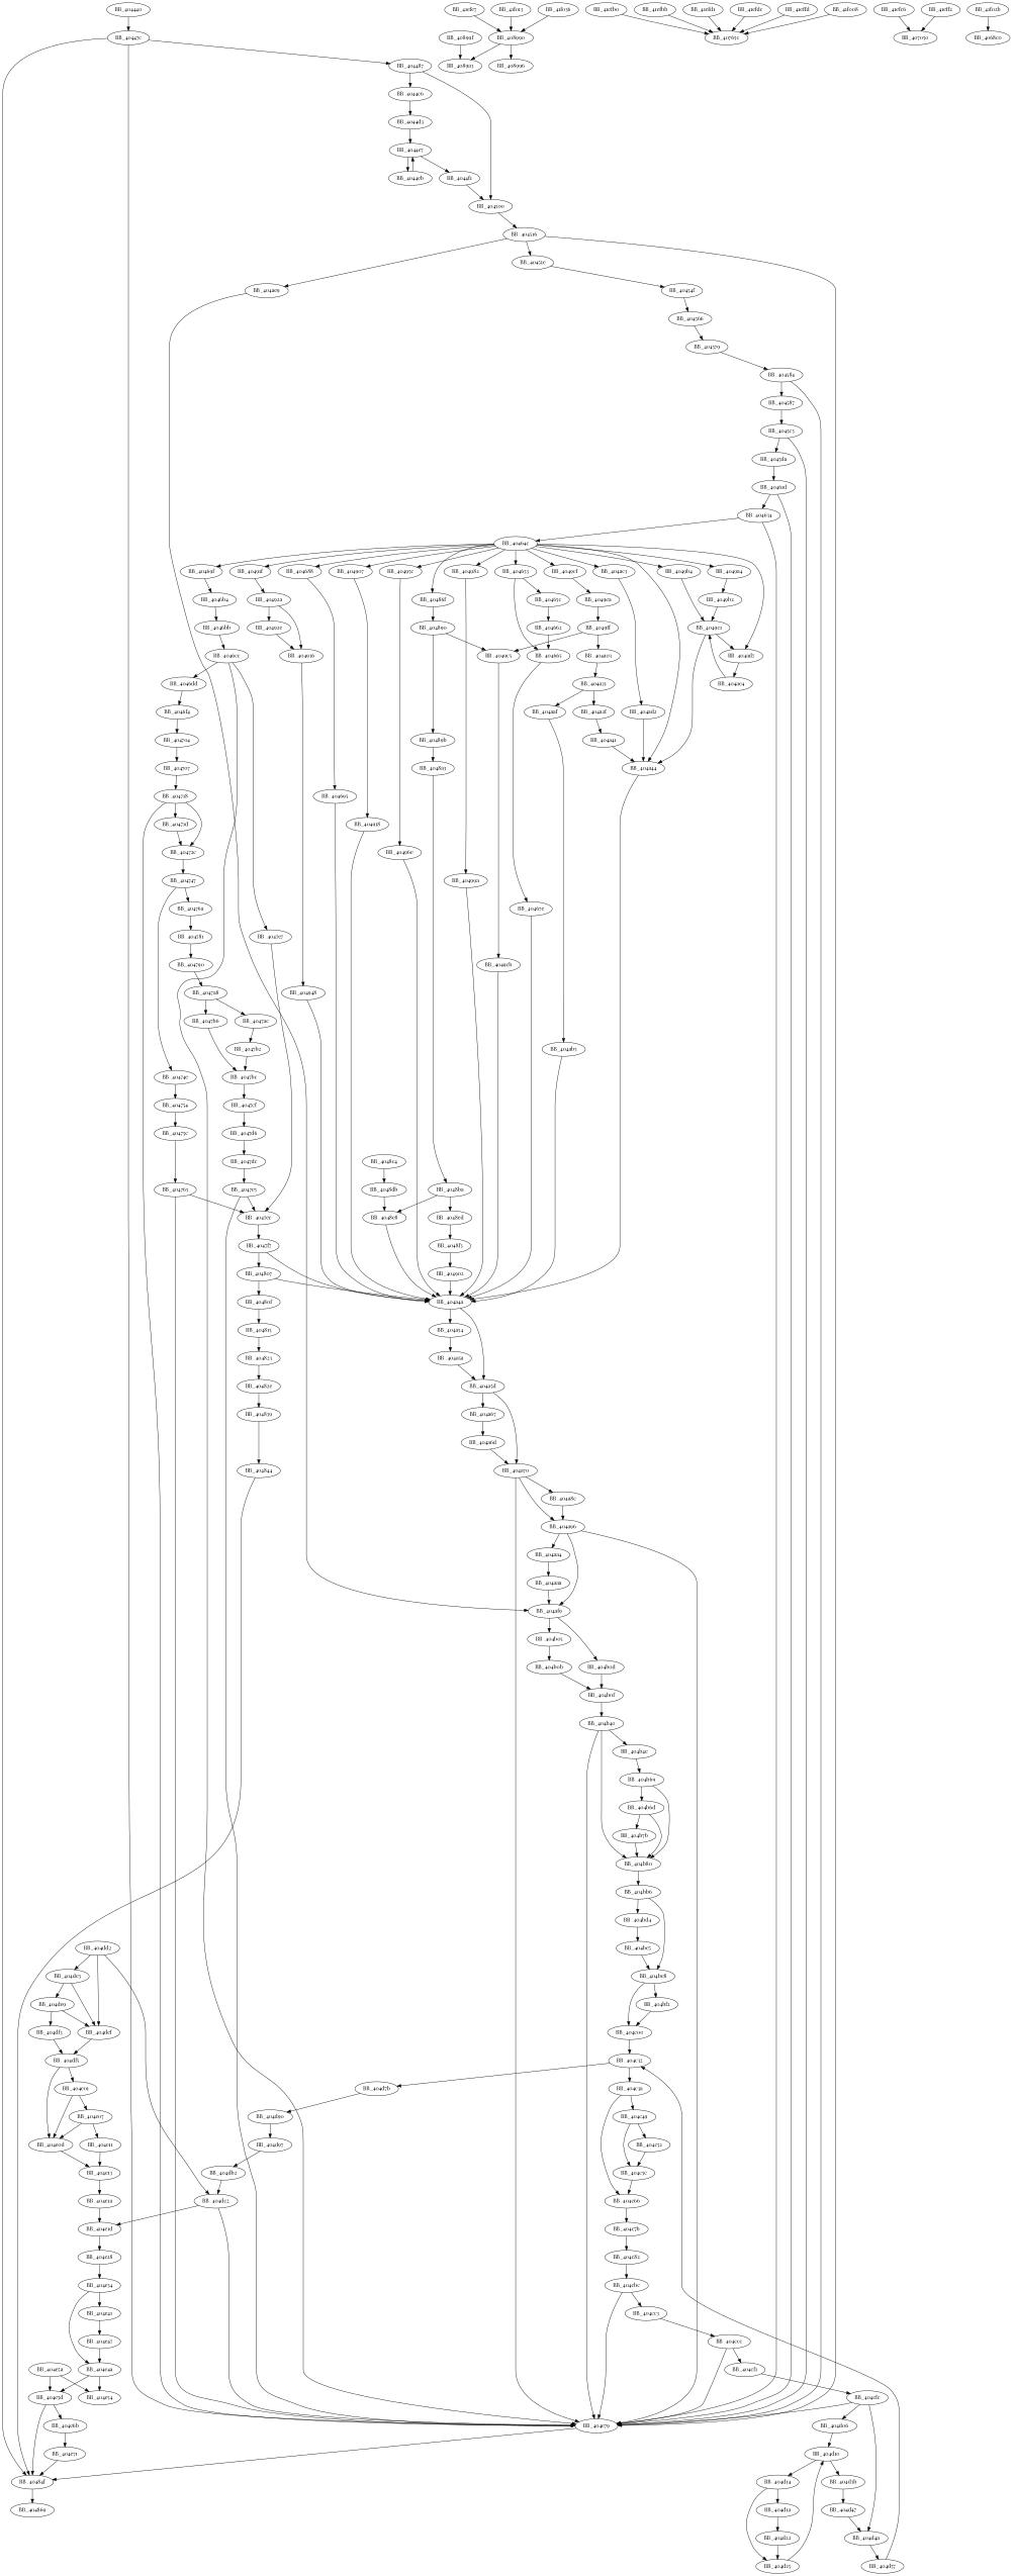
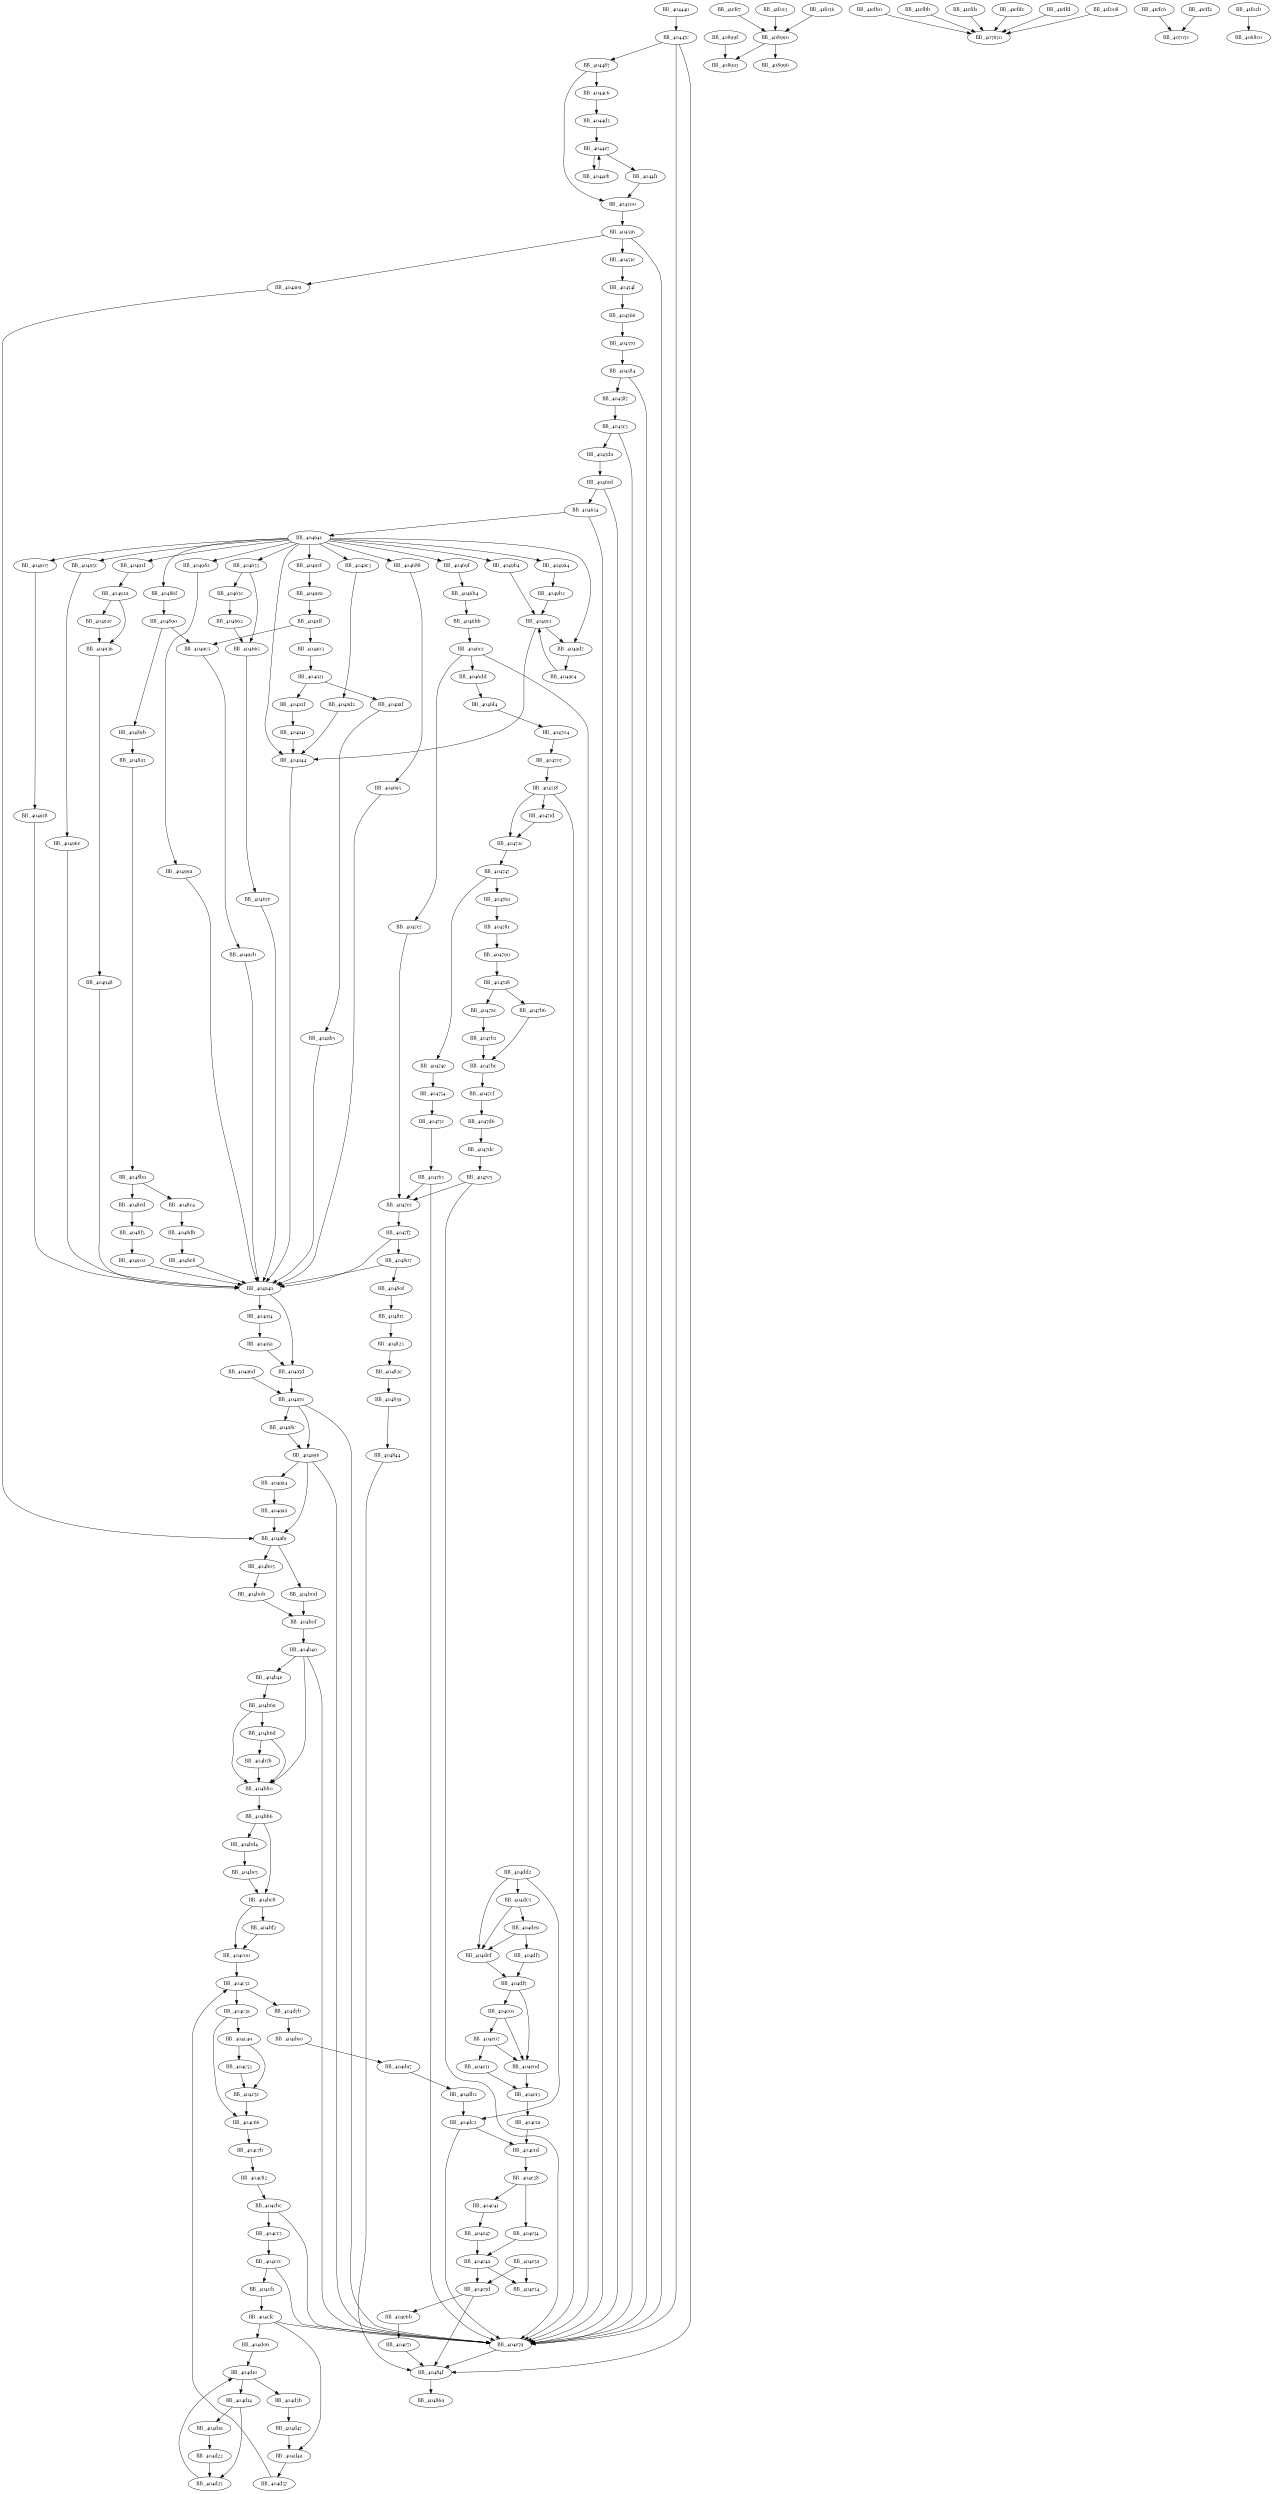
  digraph {
    fontname="Playfair Display"
    node [fontname="Playfair Display"]
    edge [fontname="Playfair Display"]
    BB_404440
    BB_40447c
    BB_404487
    BB_40484f
    BB_404e79
    BB_4044c6
    BB_404500
    BB_404869
    BB_4044d3
    BB_404516
    BB_4044e7
    BB_40451e
    BB_404ae9
    BB_4044eb
    BB_4044f1
    BB_40454f
    BB_404af9
    BB_404566
    BB_404b05
    BB_404b0d
    BB_404579
    BB_404584
    BB_404587
    BB_4045c3
    BB_4045da
    BB_40461d
    BB_404634
    BB_40464c
    BB_404a44
    BB_404653
    BB_404688
    BB_40469f
    BB_40486f
    BB_404907
    BB_40491f
    BB_40495c
    BB_404982
    BB_4049a4
    BB_4049b4
    BB_4049cf
    BB_404ac3
    BB_404ad7
    BB_404a4a
    BB_40465c
    BB_404665
    BB_404695
    BB_4046b4
    BB_404890
    BB_404918
    BB_40492a
    BB_40496e
    BB_40499a
    BB_4049b2
    BB_4049c1
    BB_4049ea
    BB_404ad2
    BB_404ae4
    BB_404a54
    BB_404a5d
    BB_404662
    BB_40467e
    BB_4046bb
    BB_40489b
    BB_4049c5
    BB_40492e
    BB_404936
    BB_4049ff
    BB_404a5a
-   BB_404a67
    BB_404a70
    BB_4046cc
    BB_4046dd
    BB_4047e7
    BB_4046f4
    BB_4047ec
    BB_404704
    BB_4047f7
    BB_404707
    BB_404718
    BB_40471d
    BB_40472c
    BB_404747
    BB_40474e
    BB_40476a
    BB_404754
    BB_404781
    BB_40475c
    BB_404790
    BB_404765
    BB_404807
    BB_4047a8
    BB_4047ac
    BB_4047b6
    BB_4047b2
    BB_4047bc
    BB_4047cf
    BB_4047d6
    BB_4047dc
    BB_4047e5
    BB_40480f
    BB_404815
    BB_404823
    BB_40482e
    BB_404839
    BB_404844
    BB_4048a3
    BB_4049cb
    BB_4048ba
    BB_4048c4
    BB_4048ed
    BB_4048db
    BB_4048f3
    BB_4048e8
    BB_404902
    BB_404948
    BB_404a03
    BB_404a21
    BB_404a2f
    BB_404aaf
    BB_404a41
    BB_404ab5
    BB_404a6d
    BB_404a8c
    BB_404a96
    BB_404aa4
    BB_404aaa
    BB_404b0b
    BB_404b0f
    BB_404b40
    BB_404b4e
    BB_404b80
    BB_404b69
    BB_404bb6
    BB_404b6d
    BB_404bd4
    BB_404be8
    BB_404b7b
    BB_404be5
    BB_404bf2
    BB_404c00
    BB_404c32
    BB_404c3a
    BB_404d7b
    BB_404c49
    BB_404c66
    BB_404d90
    BB_404c52
    BB_404c5c
    BB_404c7b
    BB_404d97
    BB_404c82
    BB_404cbc
    BB_404cc3
    BB_404ccc
    BB_404cf1
    BB_404cfc
    BB_404d06
    BB_404d4a
    BB_404d10
    BB_404d57
    BB_404d14
    BB_404d3b
    BB_404d1a
    BB_404d25
    BB_404d47
    BB_404d22
    BB_404db2
    BB_404dc2
    BB_404e1d
    BB_404dd2
    BB_404de3
    BB_404def
    BB_404e28
    BB_404de9
    BB_404df5
    BB_404e34
    BB_404df3
    BB_404e01
    BB_404e0d
    BB_404e07
    BB_404e13
    BB_404e11
    BB_404e1a
    BB_404e41
    BB_404e4a
    BB_404e47
    BB_404e54
    BB_404e5d
    BB_404e6b
    BB_404e5a
    BB_404e71
    BB_408990
    BB_408996
    BB_4089a3
    BB_40899f
    n196 [label=BB_407650]
    BB_41efb0
    BB_41efbb
    BB_41efc6
    BB_407050
    BB_41efd1
    BB_41efdc
    BB_41efe7
    BB_41eff2
    BB_41effd
    BB_41f008
    BB_41f013
    BB_41f02b
    BB_4068c0
    BB_41f036
    BB_404440 -> BB_40447c
    BB_40447c -> BB_404487
    BB_40447c -> BB_40484f
    BB_40447c -> BB_404e79
    BB_404487 -> BB_4044c6
    BB_404487 -> BB_404500
    BB_40484f -> BB_404869
    BB_404e79 -> BB_40484f
    BB_4044c6 -> BB_4044d3
    BB_404500 -> BB_404516
    BB_4044d3 -> BB_4044e7
    BB_404516 -> BB_404e79
    BB_404516 -> BB_40451e
    BB_404516 -> BB_404ae9
    BB_4044e7 -> BB_4044eb
    BB_4044e7 -> BB_4044f1
    BB_40451e -> BB_40454f
    BB_404ae9 -> BB_404af9
    BB_4044eb -> BB_4044e7
    BB_4044f1 -> BB_404500
    BB_40454f -> BB_404566
    BB_404af9 -> BB_404b05
    BB_404af9 -> BB_404b0d
    BB_404566 -> BB_404579
    BB_404b05 -> BB_404b0b
    BB_404b0d -> BB_404b0f
    BB_404579 -> BB_404584
    BB_404584 -> BB_404e79
    BB_404584 -> BB_404587
    BB_404587 -> BB_4045c3
    BB_4045c3 -> BB_404e79
    BB_4045c3 -> BB_4045da
    BB_4045da -> BB_40461d
    BB_40461d -> BB_404e79
    BB_40461d -> BB_404634
    BB_404634 -> BB_404e79
    BB_404634 -> BB_40464c
    BB_40464c -> BB_404a44
    BB_40464c -> BB_404653
    BB_40464c -> BB_404688
    BB_40464c -> BB_40469f
    BB_40464c -> BB_40486f
    BB_40464c -> BB_404907
    BB_40464c -> BB_40491f
    BB_40464c -> BB_40495c
    BB_40464c -> BB_404982
    BB_40464c -> BB_4049a4
    BB_40464c -> BB_4049b4
    BB_40464c -> BB_4049cf
    BB_40464c -> BB_404ac3
    BB_40464c -> BB_404ad7
    BB_404a44 -> BB_404a4a
    BB_404653 -> BB_40465c
    BB_404653 -> BB_404665
    BB_404688 -> BB_404695
    BB_40469f -> BB_4046b4
    BB_40486f -> BB_404890
    BB_404907 -> BB_404918
    BB_40491f -> BB_40492a
    BB_40495c -> BB_40496e
    BB_404982 -> BB_40499a
    BB_4049a4 -> BB_4049b2
    BB_4049b4 -> BB_4049c1
    BB_4049cf -> BB_4049ea
    BB_404ac3 -> BB_404ad2
    BB_404ad7 -> BB_404ae4
    BB_404a4a -> BB_404a54
    BB_404a4a -> BB_404a5d
    BB_40465c -> BB_404662
    BB_404665 -> BB_40467e
    BB_404695 -> BB_404a4a
    BB_4046b4 -> BB_4046bb
    BB_404890 -> BB_40489b
    BB_404890 -> BB_4049c5
    BB_404918 -> BB_404a4a
    BB_40492a -> BB_40492e
    BB_40492a -> BB_404936
    BB_40496e -> BB_404a4a
    BB_40499a -> BB_404a4a
    BB_4049b2 -> BB_4049c1
    BB_4049c1 -> BB_404a44
    BB_4049c1 -> BB_404ad7
    BB_4049ea -> BB_4049ff
    BB_404ad2 -> BB_404a44
    BB_404ae4 -> BB_4049c1
    BB_404a54 -> BB_404a5a
-   BB_404a5d -> BB_404a67
    BB_404a5d -> BB_404a70
    BB_404662 -> BB_404665
    BB_40467e -> BB_404a4a
    BB_4046bb -> BB_4046cc
    BB_40489b -> BB_4048a3
    BB_4049c5 -> BB_4049cb
    BB_40492e -> BB_404936
    BB_404936 -> BB_404948
    BB_4049ff -> BB_4049c5
    BB_4049ff -> BB_404a03
    BB_404a5a -> BB_404a5d
-   BB_404a67 -> BB_404a6d
    BB_404a70 -> BB_404e79
    BB_404a70 -> BB_404a8c
    BB_404a70 -> BB_404a96
    BB_4046cc -> BB_404e79
    BB_4046cc -> BB_4046dd
    BB_4046cc -> BB_4047e7
    BB_4046dd -> BB_4046f4
    BB_4047e7 -> BB_4047ec
    BB_4046f4 -> BB_404704
    BB_4047ec -> BB_4047f7
    BB_404704 -> BB_404707
    BB_4047f7 -> BB_404a4a
    BB_4047f7 -> BB_404807
    BB_404707 -> BB_404718
    BB_404718 -> BB_404e79
    BB_404718 -> BB_40471d
    BB_404718 -> BB_40472c
    BB_40471d -> BB_40472c
    BB_40472c -> BB_404747
    BB_404747 -> BB_40474e
    BB_404747 -> BB_40476a
    BB_40474e -> BB_404754
    BB_40476a -> BB_404781
    BB_404754 -> BB_40475c
    BB_404781 -> BB_404790
    BB_40475c -> BB_404765
    BB_404790 -> BB_4047a8
    BB_404765 -> BB_404e79
    BB_404765 -> BB_4047ec
    BB_404807 -> BB_404a4a
    BB_404807 -> BB_40480f
    BB_4047a8 -> BB_4047ac
    BB_4047a8 -> BB_4047b6
    BB_4047ac -> BB_4047b2
    BB_4047b6 -> BB_4047bc
    BB_4047b2 -> BB_4047bc
    BB_4047bc -> BB_4047cf
    BB_4047cf -> BB_4047d6
    BB_4047d6 -> BB_4047dc
    BB_4047dc -> BB_4047e5
    BB_4047e5 -> BB_404e79
    BB_4047e5 -> BB_4047ec
    BB_40480f -> BB_404815
    BB_404815 -> BB_404823
    BB_404823 -> BB_40482e
    BB_40482e -> BB_404839
    BB_404839 -> BB_404844
    BB_404844 -> BB_40484f
    BB_4048a3 -> BB_4048ba
    BB_4049cb -> BB_404a4a
-   BB_4048ba -> BB_4048e8
+   BB_4048ba -> BB_4048c4
    BB_4048ba -> BB_4048ed
    BB_4048c4 -> BB_4048db
    BB_4048ed -> BB_4048f3
    BB_4048db -> BB_4048e8
    BB_4048f3 -> BB_404902
    BB_4048e8 -> BB_404a4a
    BB_404902 -> BB_404a4a
    BB_404948 -> BB_404a4a
    BB_404a03 -> BB_404a21
    BB_404a21 -> BB_404a2f
    BB_404a21 -> BB_404aaf
    BB_404a2f -> BB_404a41
    BB_404aaf -> BB_404ab5
    BB_404a41 -> BB_404a44
    BB_404ab5 -> BB_404a4a
    BB_404a6d -> BB_404a70
    BB_404a8c -> BB_404a96
    BB_404a96 -> BB_404e79
    BB_404a96 -> BB_404af9
    BB_404a96 -> BB_404aa4
    BB_404aa4 -> BB_404aaa
    BB_404aaa -> BB_404af9
    BB_404b0b -> BB_404b0f
    BB_404b0f -> BB_404b40
    BB_404b40 -> BB_404e79
    BB_404b40 -> BB_404b4e
    BB_404b40 -> BB_404b80
    BB_404b4e -> BB_404b69
    BB_404b80 -> BB_404bb6
    BB_404b69 -> BB_404b80
    BB_404b69 -> BB_404b6d
    BB_404bb6 -> BB_404bd4
    BB_404bb6 -> BB_404be8
    BB_404b6d -> BB_404b80
    BB_404b6d -> BB_404b7b
    BB_404bd4 -> BB_404be5
    BB_404be8 -> BB_404bf2
    BB_404be8 -> BB_404c00
    BB_404b7b -> BB_404b80
    BB_404be5 -> BB_404be8
    BB_404bf2 -> BB_404c00
    BB_404c00 -> BB_404c32
    BB_404c32 -> BB_404c3a
    BB_404c32 -> BB_404d7b
    BB_404c3a -> BB_404c49
    BB_404c3a -> BB_404c66
    BB_404d7b -> BB_404d90
    BB_404c49 -> BB_404c52
    BB_404c49 -> BB_404c5c
    BB_404c66 -> BB_404c7b
    BB_404d90 -> BB_404d97
    BB_404c52 -> BB_404c5c
    BB_404c5c -> BB_404c66
    BB_404c7b -> BB_404c82
    BB_404d97 -> BB_404db2
    BB_404c82 -> BB_404cbc
    BB_404cbc -> BB_404e79
    BB_404cbc -> BB_404cc3
    BB_404cc3 -> BB_404ccc
    BB_404ccc -> BB_404e79
    BB_404ccc -> BB_404cf1
    BB_404cf1 -> BB_404cfc
    BB_404cfc -> BB_404e79
    BB_404cfc -> BB_404d06
    BB_404cfc -> BB_404d4a
    BB_404d06 -> BB_404d10
    BB_404d4a -> BB_404d57
    BB_404d10 -> BB_404d14
    BB_404d10 -> BB_404d3b
    BB_404d57 -> BB_404c32
    BB_404d14 -> BB_404d1a
    BB_404d14 -> BB_404d25
    BB_404d3b -> BB_404d47
    BB_404d1a -> BB_404d22
    BB_404d25 -> BB_404d10
    BB_404d47 -> BB_404d4a
    BB_404d22 -> BB_404d25
    BB_404db2 -> BB_404dc2
    BB_404dc2 -> BB_404e79
    BB_404dc2 -> BB_404e1d
    BB_404e1d -> BB_404e28
    BB_404dd2 -> BB_404dc2
    BB_404dd2 -> BB_404de3
    BB_404dd2 -> BB_404def
    BB_404de3 -> BB_404def
    BB_404de3 -> BB_404de9
    BB_404def -> BB_404df5
    BB_404e28 -> BB_404e34
    BB_404de9 -> BB_404def
    BB_404de9 -> BB_404df3
    BB_404df5 -> BB_404e01
    BB_404df5 -> BB_404e0d
-   BB_404e34 -> BB_404e41
+   BB_404e28 -> BB_404e41
    BB_404e34 -> BB_404e4a
    BB_404df3 -> BB_404df5
    BB_404e01 -> BB_404e0d
    BB_404e01 -> BB_404e07
    BB_404e0d -> BB_404e13
    BB_404e07 -> BB_404e0d
    BB_404e07 -> BB_404e11
    BB_404e13 -> BB_404e1a
    BB_404e11 -> BB_404e13
    BB_404e1a -> BB_404e1d
    BB_404e41 -> BB_404e47
    BB_404e4a -> BB_404e54
    BB_404e4a -> BB_404e5d
    BB_404e47 -> BB_404e4a
    BB_404e5d -> BB_40484f
    BB_404e5d -> BB_404e6b
    BB_404e6b -> BB_404e71
    BB_404e5a -> BB_404e54
    BB_404e5a -> BB_404e5d
    BB_404e71 -> BB_40484f
    BB_408990 -> BB_408996
    BB_408990 -> BB_4089a3
    BB_40899f -> BB_4089a3
    BB_41efb0 -> n196
    BB_41efbb -> n196
    BB_41efc6 -> BB_407050
    BB_41efd1 -> n196
    BB_41efdc -> n196
    BB_41efe7 -> BB_408990
    BB_41eff2 -> BB_407050
    BB_41effd -> n196
    BB_41f008 -> n196
    BB_41f013 -> BB_408990
    BB_41f02b -> BB_4068c0
    BB_41f036 -> BB_408990
  }
